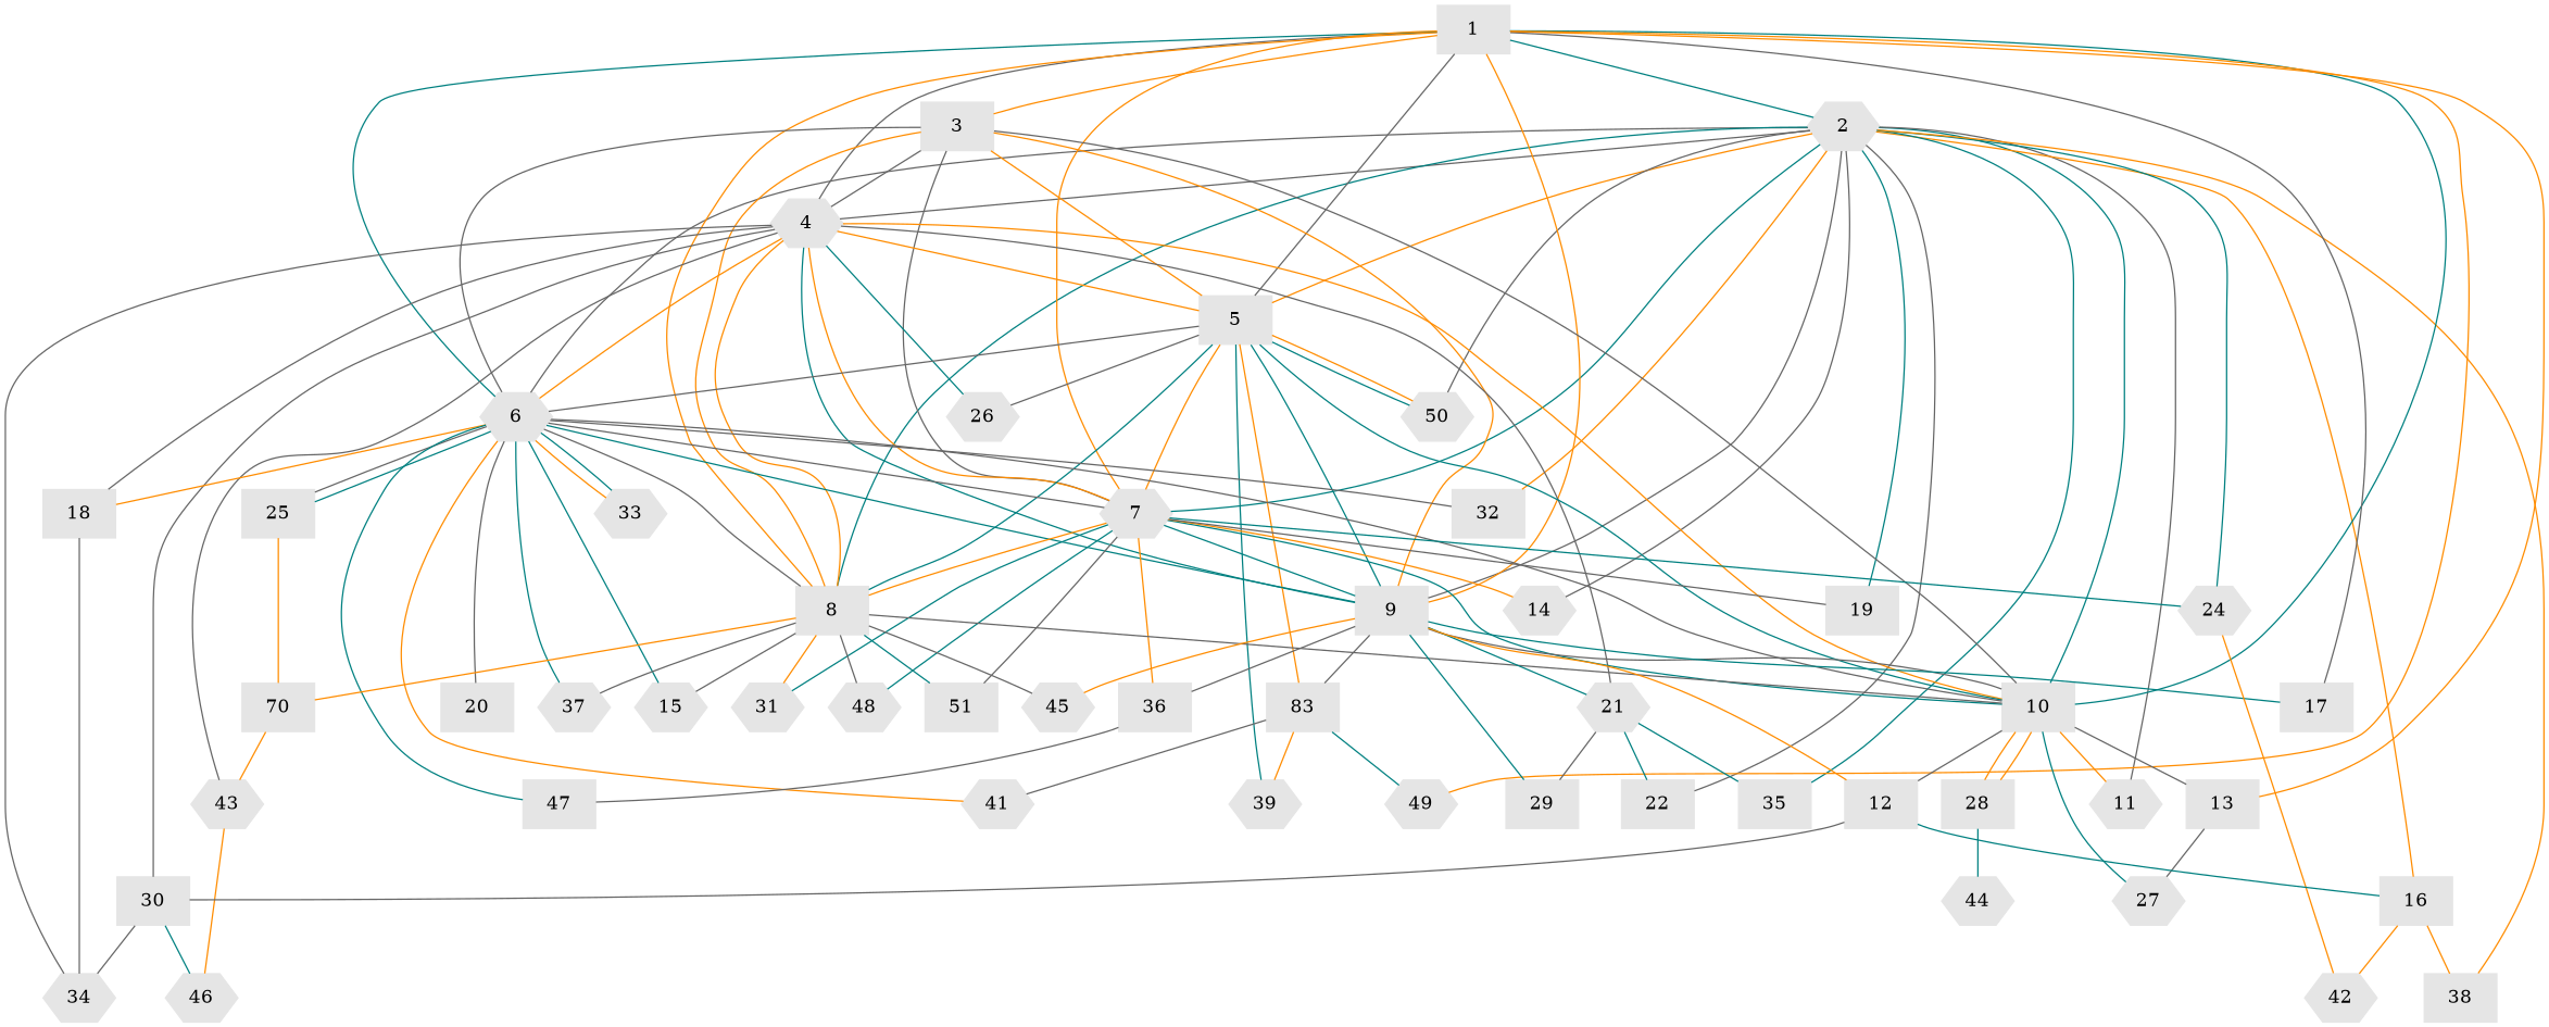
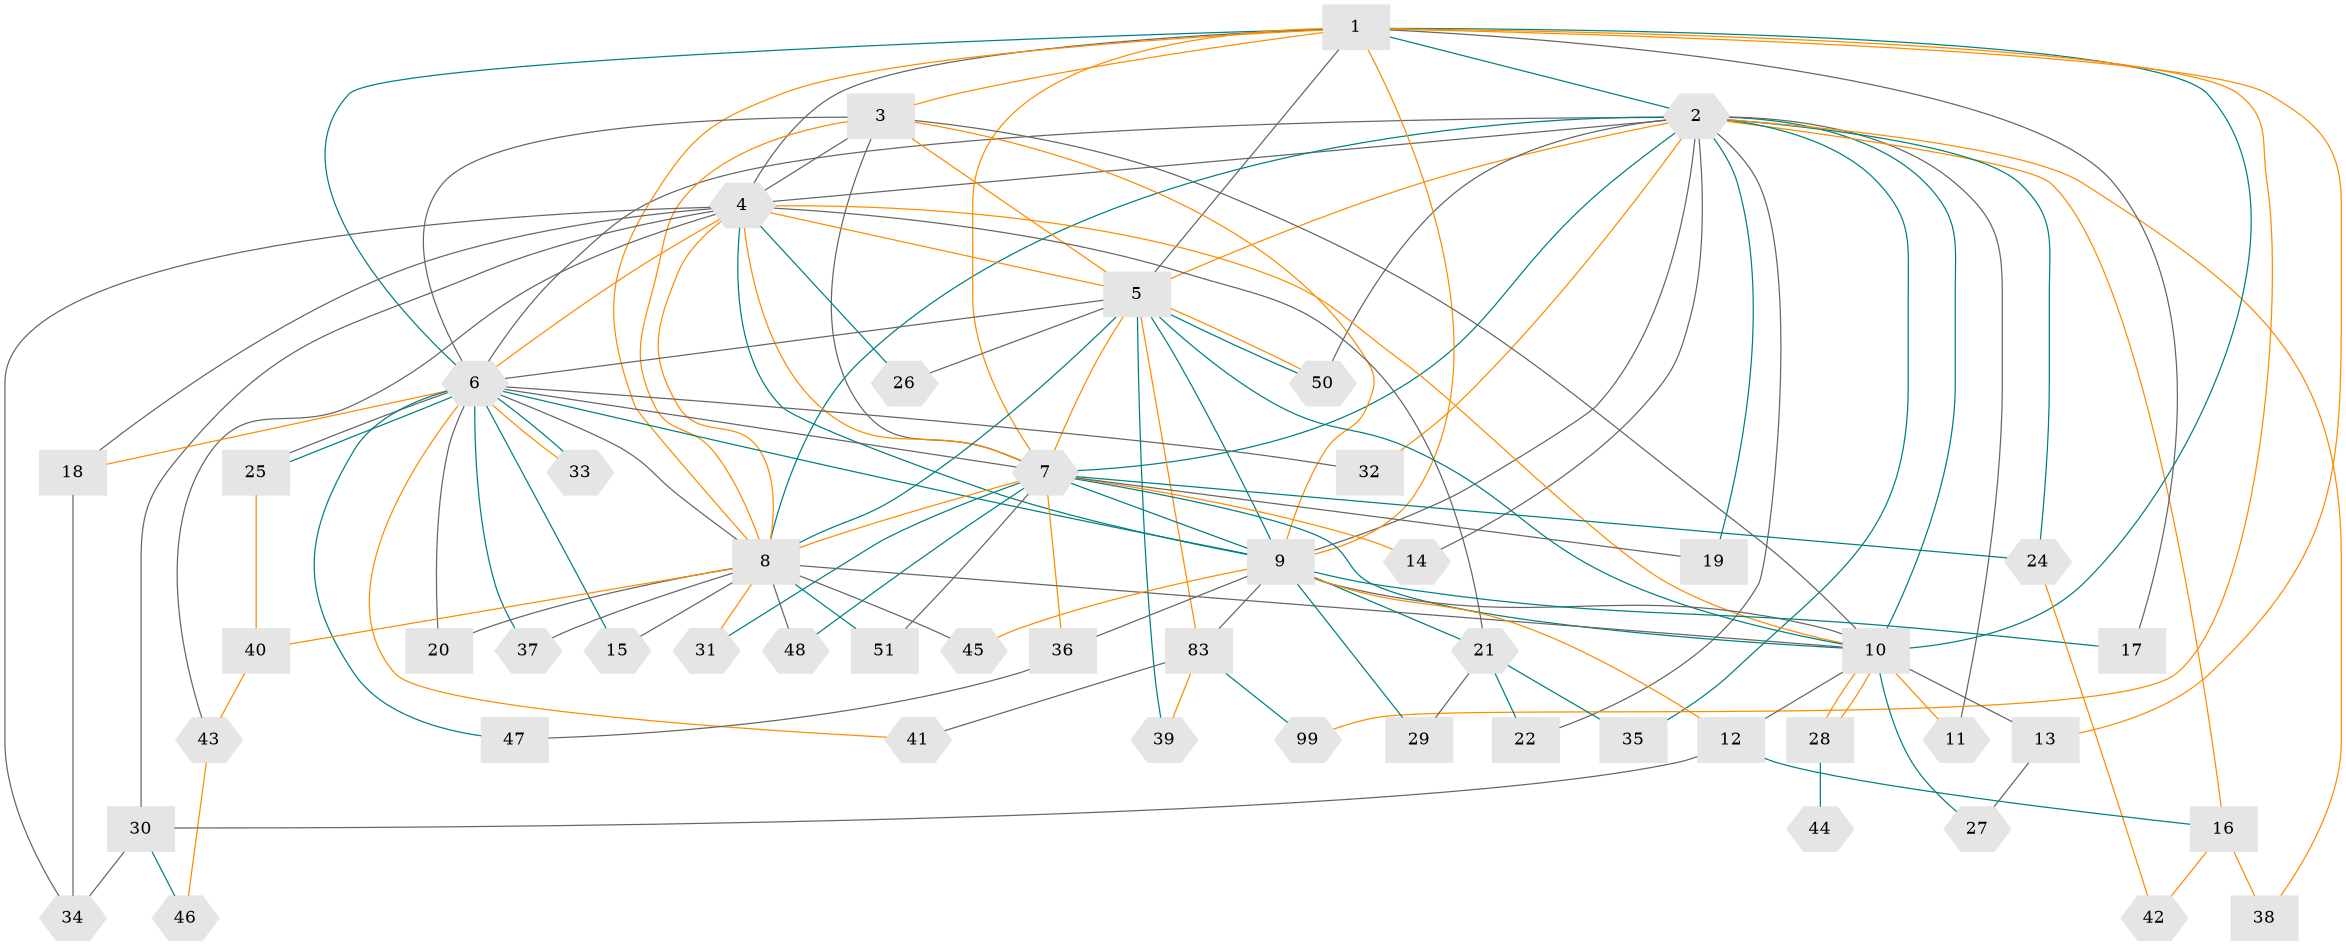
  graph {
    node [color=gray90 shape=box style=filled]
    edge [color=gray40]
    2 [shape=hexagon]
    1
    3
    4 [shape=hexagon]
    5
    6 [shape=hexagon]
    7 [shape=hexagon]
    8
    9
    10
    13
    17
-   49 [shape=hexagon]
+   49 [shape=hexagon label=99]
    11 [shape=hexagon]
    14 [shape=hexagon]
    16
    19
    22
    24 [shape=hexagon]
    32
    35
    38
    50 [shape=hexagon]
    18
    21 [shape=hexagon]
    26 [shape=hexagon]
    30
    43 [shape=hexagon]
    34 [shape=hexagon]
    n30 [label=83]
    39 [shape=hexagon]
    15 [shape=hexagon]
    20
    25
    33 [shape=hexagon]
    37 [shape=hexagon]
    41 [shape=hexagon]
    47
    31 [shape=hexagon]
    36
    48 [shape=hexagon]
    51
-   40 [label=70]
+   40
    45 [shape=hexagon]
    12
    29
    27 [shape=hexagon]
    28
    42 [shape=hexagon]
    46 [shape=hexagon]
    44 [shape=hexagon]
    2 -- 4
    2 -- 5 [color=darkorange]
    2 -- 6
    2 -- 7 [color=teal]
    2 -- 8 [color=teal]
    2 -- 9
    2 -- 10 [color=teal]
    2 -- 11
    2 -- 14
    2 -- 16 [color=darkorange]
    2 -- 19 [color=teal]
    2 -- 22
    2 -- 24 [color=teal]
    2 -- 32 [color=darkorange]
    2 -- 35 [color=teal]
    2 -- 38 [color=darkorange]
    2 -- 50
    1 -- 2 [color=teal]
    1 -- 3 [color=darkorange]
    1 -- 4
    1 -- 5
    1 -- 6 [color=teal]
    1 -- 7 [color=darkorange]
    1 -- 8 [color=darkorange]
    1 -- 9 [color=darkorange]
    1 -- 10 [color=teal]
    1 -- 13 [color=darkorange]
    1 -- 17
    1 -- 49 [color=darkorange]
    3 -- 4
    3 -- 5 [color=darkorange]
    3 -- 6
    3 -- 7
    3 -- 8 [color=darkorange]
    3 -- 9 [color=darkorange]
    3 -- 10
    4 -- 5 [color=darkorange]
    4 -- 6 [color=darkorange]
    4 -- 7 [color=darkorange]
    4 -- 8 [color=darkorange]
    4 -- 9 [color=teal]
    4 -- 10 [color=darkorange]
    4 -- 18
    4 -- 21
    4 -- 26 [color=teal]
    4 -- 30
    4 -- 43
    4 -- 34
    5 -- 6
    5 -- 7 [color=darkorange]
    5 -- 8 [color=teal]
    5 -- 9 [color=teal]
    5 -- 10 [color=teal]
    5 -- 50 [color=teal]
    5 -- 50 [color=darkorange]
    5 -- 26
    5 -- n30 [color=darkorange]
    5 -- 39 [color=teal]
    6 -- 7
    6 -- 8
    6 -- 9 [color=teal]
-   6 -- 10
    6 -- 32
    6 -- 18 [color=darkorange]
    6 -- 15 [color=teal]
    6 -- 20
    6 -- 25
    6 -- 25 [color=teal]
    6 -- 33 [color=darkorange]
    6 -- 33 [color=teal]
    6 -- 37 [color=teal]
    6 -- 41 [color=darkorange]
    6 -- 47 [color=teal]
    7 -- 8 [color=darkorange]
    7 -- 9 [color=teal]
    7 -- 10 [color=teal]
    7 -- 14 [color=darkorange]
    7 -- 19
    7 -- 24 [color=teal]
    7 -- 31 [color=teal]
    7 -- 36 [color=darkorange]
    7 -- 48 [color=teal]
    7 -- 51
    8 -- 10
    8 -- 15
+   8 -- 20
    8 -- 37
    8 -- 31 [color=darkorange]
    8 -- 48
    8 -- 51 [color=teal]
    8 -- 40 [color=darkorange]
    8 -- 45
    9 -- 10
    9 -- 17 [color=teal]
    9 -- 21 [color=teal]
    9 -- n30
    9 -- 36
    9 -- 45 [color=darkorange]
    9 -- 12 [color=darkorange]
    9 -- 29 [color=teal]
    10 -- 13
    10 -- 11 [color=darkorange]
    10 -- 12
    10 -- 27 [color=teal]
    10 -- 28 [color=darkorange]
    10 -- 28 [color=darkorange]
    13 -- 27
    16 -- 38 [color=darkorange]
    16 -- 42 [color=darkorange]
    24 -- 42 [color=darkorange]
    18 -- 34
    21 -- 22 [color=teal]
    21 -- 35 [color=teal]
    21 -- 29
    30 -- 34
    30 -- 46 [color=teal]
    43 -- 46 [color=darkorange]
    n30 -- 49 [color=teal]
    n30 -- 39 [color=darkorange]
    n30 -- 41
    25 -- 40 [color=darkorange]
    36 -- 47
    40 -- 43 [color=darkorange]
    12 -- 16 [color=teal]
    12 -- 30
    28 -- 44 [color=teal]
  }
